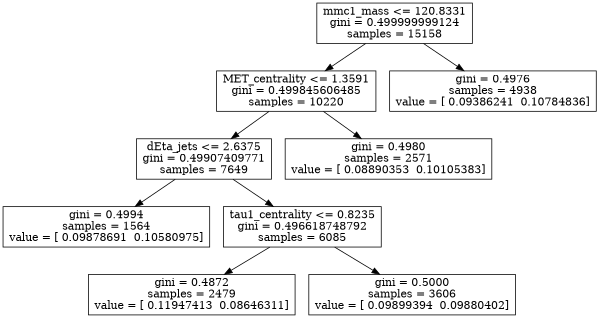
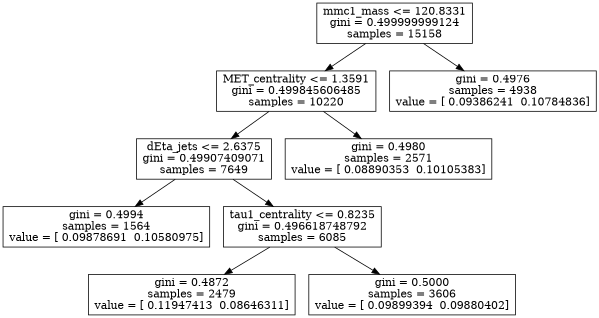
  digraph {
    node [shape=box]
    n1 [label="mmc1_mass <= 120.8331\ngini = 0.499999999124\nsamples = 15158"]
    n2 [label="MET_centrality <= 1.3591\ngini = 0.499845606485\nsamples = 10220"]
    n3 [label="gini = 0.4976\nsamples = 4938\nvalue = [ 0.09386241  0.10784836]"]
-   n4 [label="dEta_jets <= 2.6375\ngini = 0.49907409771\nsamples = 7649"]
+   n4 [label="dEta_jets <= 2.6375\ngini = 0.49907409071\nsamples = 7649"]
    n5 [label="gini = 0.4980\nsamples = 2571\nvalue = [ 0.08890353  0.10105383]"]
    n6 [label="gini = 0.4994\nsamples = 1564\nvalue = [ 0.09878691  0.10580975]"]
    n7 [label="tau1_centrality <= 0.8235\ngini = 0.496618748792\nsamples = 6085"]
    n8 [label="gini = 0.4872\nsamples = 2479\nvalue = [ 0.11947413  0.08646311]"]
    n9 [label="gini = 0.5000\nsamples = 3606\nvalue = [ 0.09899394  0.09880402]"]
    n1 -> n2
    n1 -> n3
    n2 -> n4
    n2 -> n5
    n4 -> n6
    n4 -> n7
    n7 -> n8
    n7 -> n9
  }
